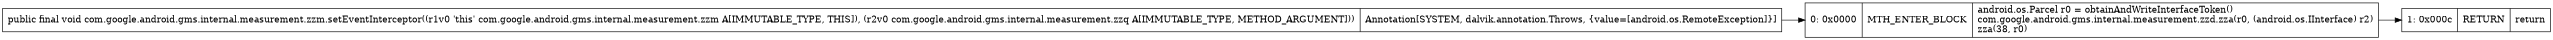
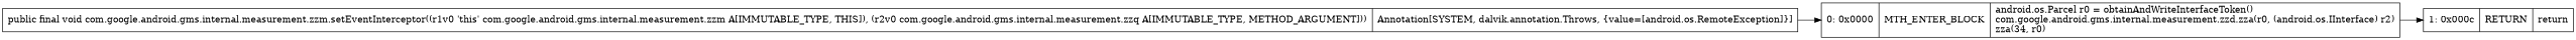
  digraph {
    rankdir=LR
    node [shape=record]
-   n1 [label="{0\:\ 0x0000|MTH_ENTER_BLOCK\l|android.os.Parcel r0 = obtainAndWriteInterfaceToken()\lcom.google.android.gms.internal.measurement.zzd.zza(r0, (android.os.IInterface) r2)\lzza(38, r0)\l}"]
+   n1 [label="{0\:\ 0x0000|MTH_ENTER_BLOCK\l|android.os.Parcel r0 = obtainAndWriteInterfaceToken()\lcom.google.android.gms.internal.measurement.zzd.zza(r0, (android.os.IInterface) r2)\lzza(34, r0)\l}"]
    n2 [label="{1\:\ 0x000c|RETURN\l|return\l}"]
    n3 [label="{public final void com.google.android.gms.internal.measurement.zzm.setEventInterceptor((r1v0 'this' com.google.android.gms.internal.measurement.zzm A[IMMUTABLE_TYPE, THIS]), (r2v0 com.google.android.gms.internal.measurement.zzq A[IMMUTABLE_TYPE, METHOD_ARGUMENT]))  | Annotation[SYSTEM, dalvik.annotation.Throws, \{value=[android.os.RemoteException]\}]\l}"]
    n1 -> n2
    n3 -> n1
  }
